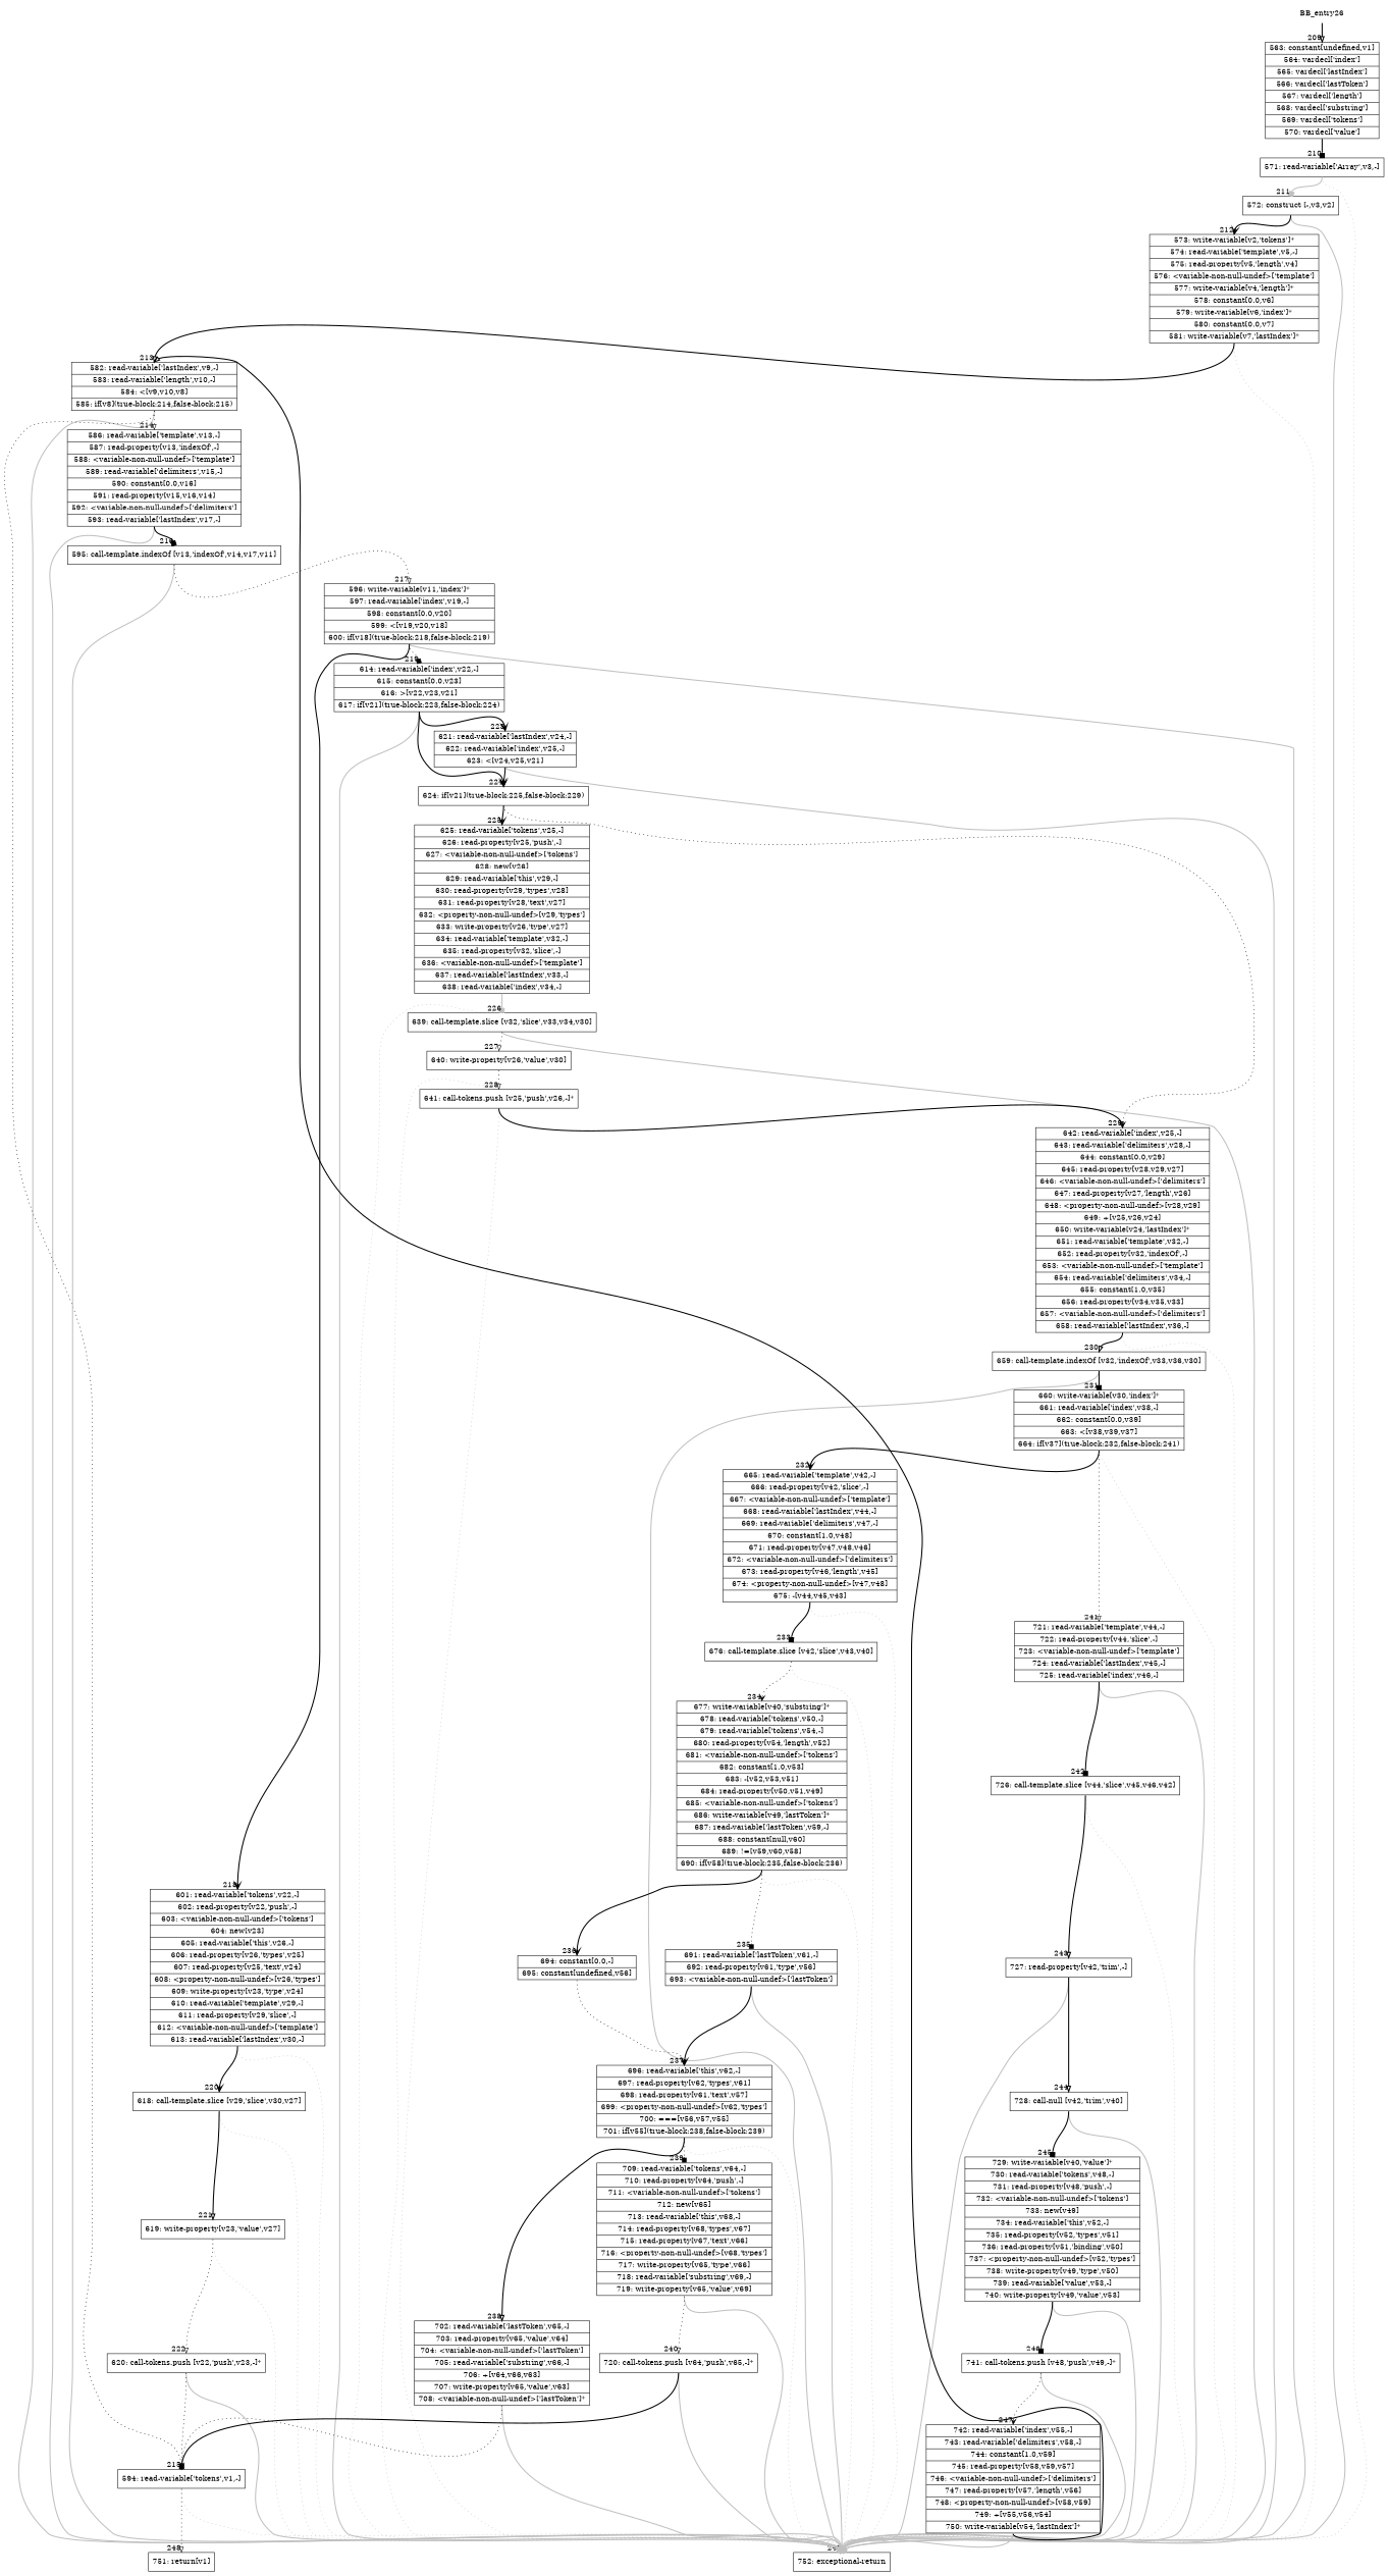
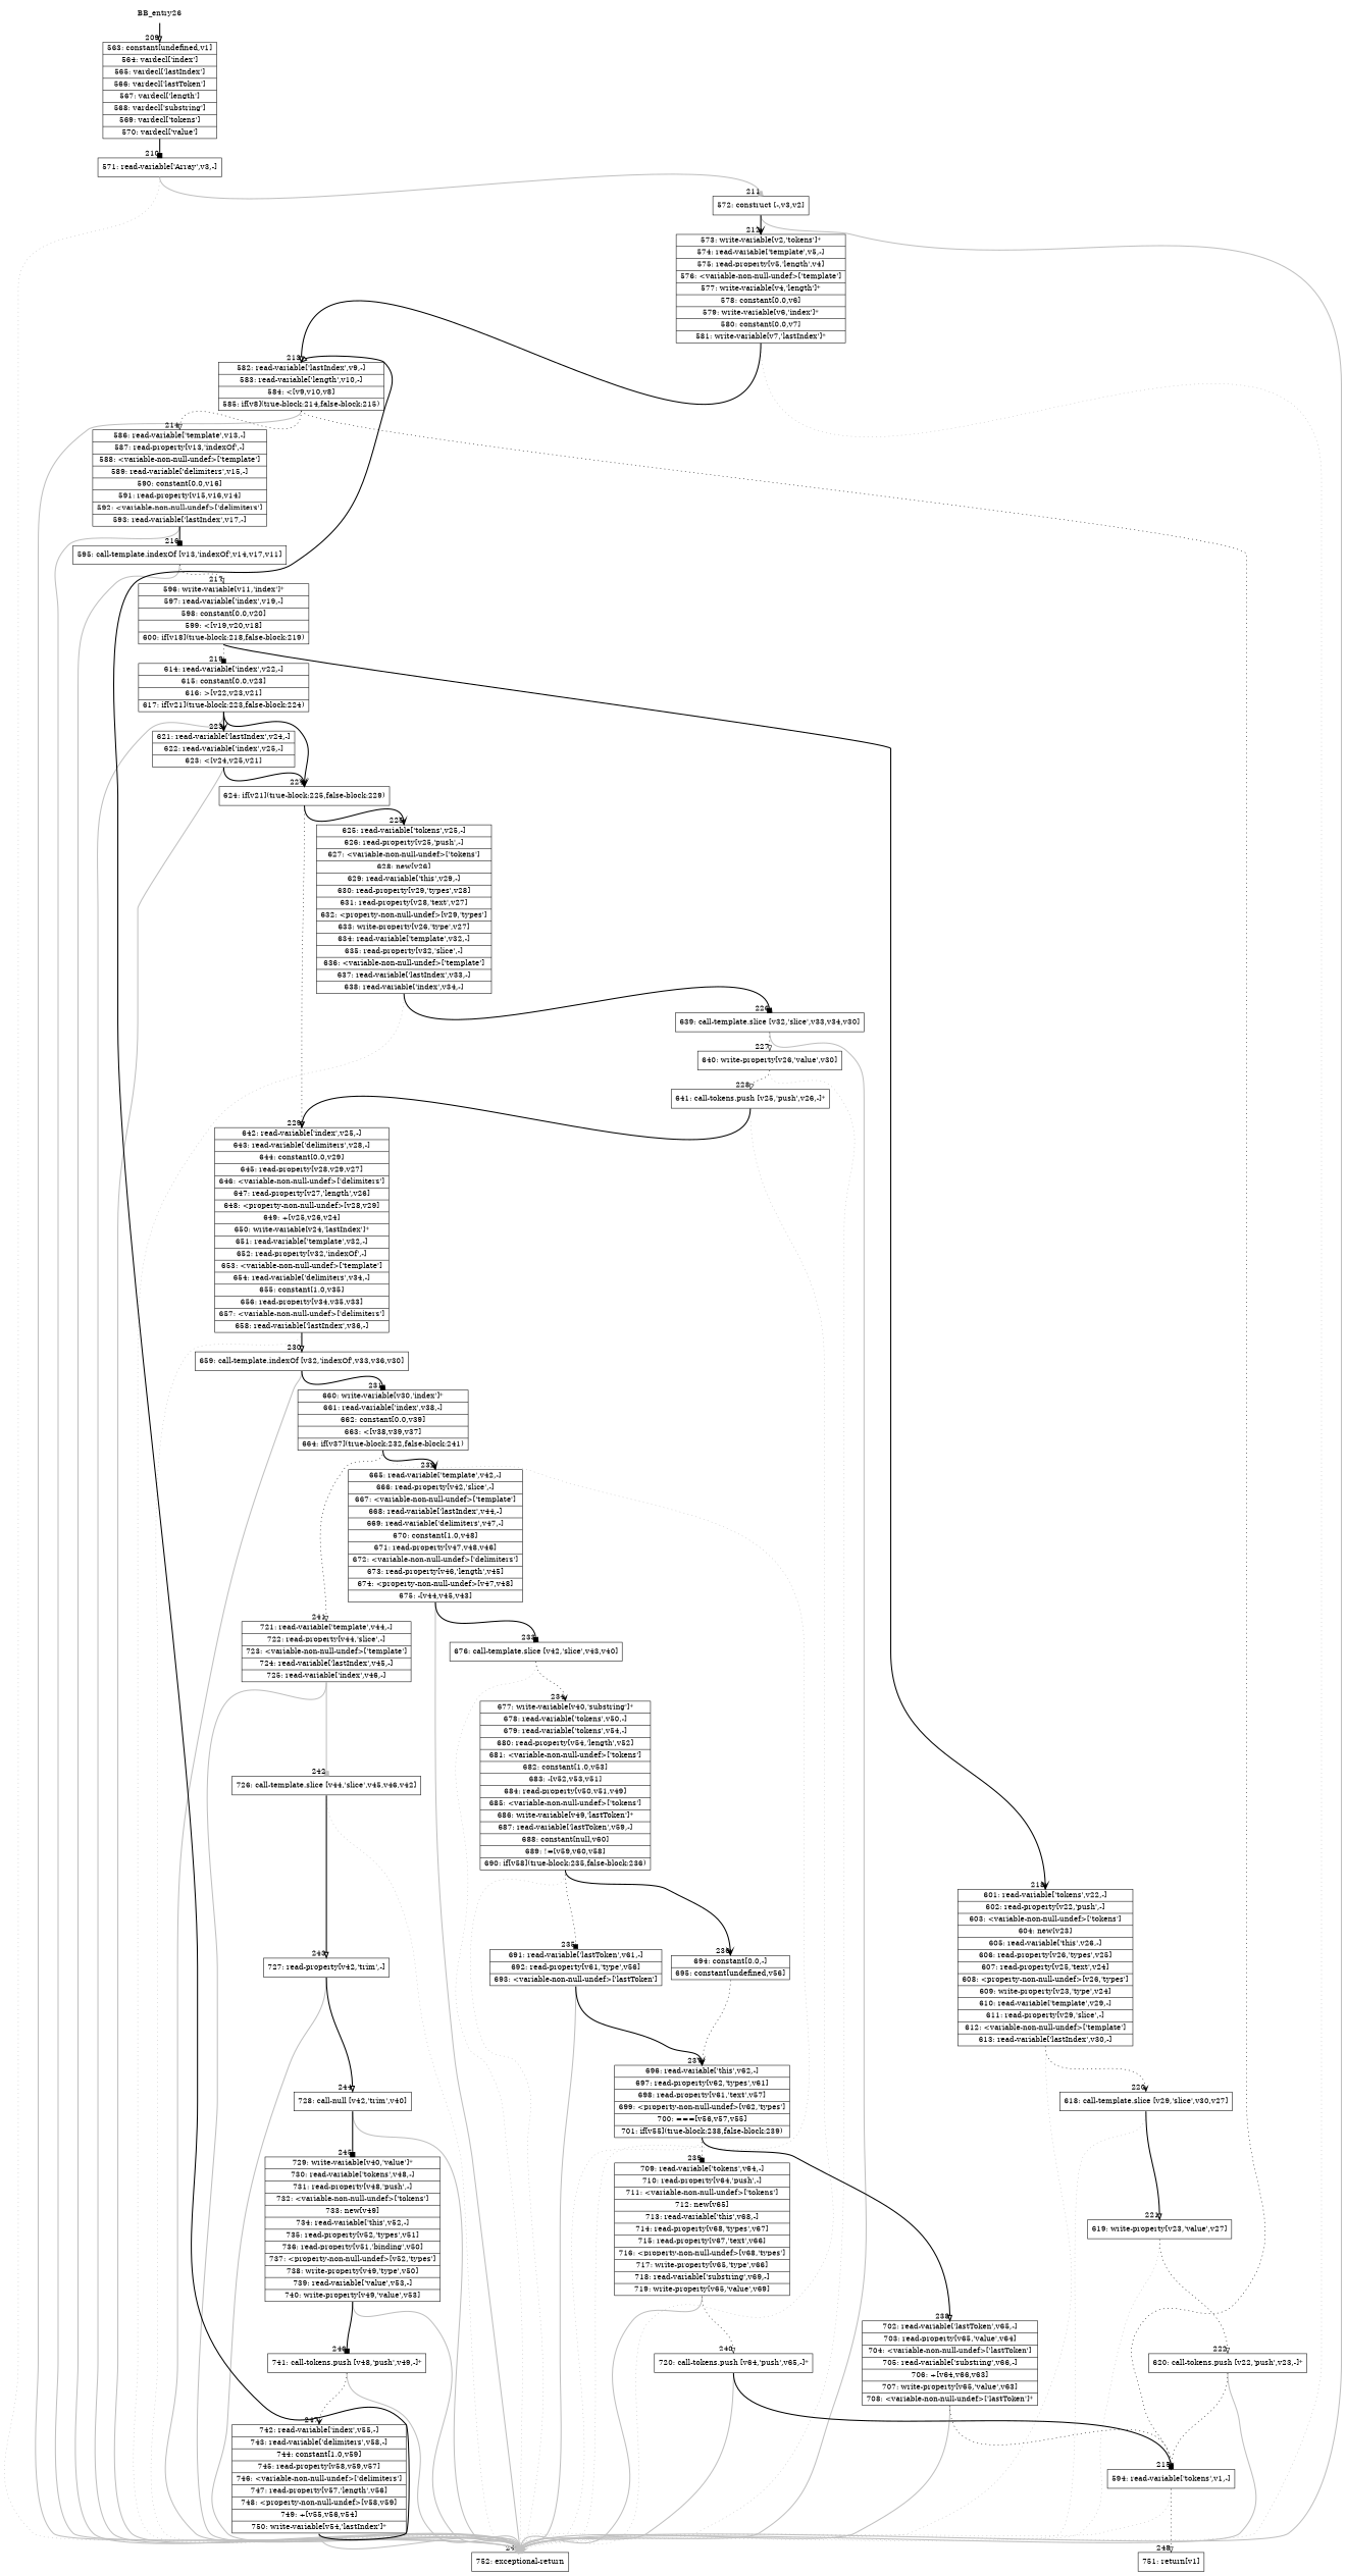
  digraph {
    rankdir=TD
    node [shape=record]
    edge [arrowhead=onormal headport=n style=bold tailport=s]
    BB_entry26 [shape=none]
    n2 [label="{563: constant[undefined,v1]|564: vardecl['index']|565: vardecl['lastIndex']|566: vardecl['lastToken']|567: vardecl['length']|568: vardecl['substring']|569: vardecl['tokens']|570: vardecl['value']}"]
    n3 [label="{571: read-variable['Array',v3,-]}"]
    n4 [label="{572: construct [-,v3,v2]}"]
    n5 [label="{752: exceptional-return}"]
    n6 [label="{573: write-variable[v2,'tokens']*|574: read-variable['template',v5,-]|575: read-property[v5,'length',v4]|576: \<variable-non-null-undef\>['template']|577: write-variable[v4,'length']*|578: constant[0.0,v6]|579: write-variable[v6,'index']*|580: constant[0.0,v7]|581: write-variable[v7,'lastIndex']*}"]
    n7 [label="{582: read-variable['lastIndex',v9,-]|583: read-variable['length',v10,-]|584: \<[v9,v10,v8]|585: if[v8](true-block:214,false-block:215)}"]
    n8 [label="{586: read-variable['template',v13,-]|587: read-property[v13,'indexOf',-]|588: \<variable-non-null-undef\>['template']|589: read-variable['delimiters',v15,-]|590: constant[0.0,v16]|591: read-property[v15,v16,v14]|592: \<variable-non-null-undef\>['delimiters']|593: read-variable['lastIndex',v17,-]}"]
    n9 [label="{594: read-variable['tokens',v1,-]}"]
    n10 [label="{595: call-template.indexOf [v13,'indexOf',v14,v17,v11]}"]
    n11 [label="{751: return[v1]}"]
    n12 [label="{596: write-variable[v11,'index']*|597: read-variable['index',v19,-]|598: constant[0.0,v20]|599: \<[v19,v20,v18]|600: if[v18](true-block:218,false-block:219)}"]
    n13 [label="{601: read-variable['tokens',v22,-]|602: read-property[v22,'push',-]|603: \<variable-non-null-undef\>['tokens']|604: new[v23]|605: read-variable['this',v26,-]|606: read-property[v26,'types',v25]|607: read-property[v25,'text',v24]|608: \<property-non-null-undef\>[v26,'types']|609: write-property[v23,'type',v24]|610: read-variable['template',v29,-]|611: read-property[v29,'slice',-]|612: \<variable-non-null-undef\>['template']|613: read-variable['lastIndex',v30,-]}"]
    n14 [label="{614: read-variable['index',v22,-]|615: constant[0.0,v23]|616: \>[v22,v23,v21]|617: if[v21](true-block:223,false-block:224)}"]
    n15 [label="{618: call-template.slice [v29,'slice',v30,v27]}"]
    n16 [label="{624: if[v21](true-block:225,false-block:229)}"]
    n17 [label="{621: read-variable['lastIndex',v24,-]|622: read-variable['index',v25,-]|623: \<[v24,v25,v21]}"]
    n18 [label="{619: write-property[v23,'value',v27]}"]
    n19 [label="{625: read-variable['tokens',v25,-]|626: read-property[v25,'push',-]|627: \<variable-non-null-undef\>['tokens']|628: new[v26]|629: read-variable['this',v29,-]|630: read-property[v29,'types',v28]|631: read-property[v28,'text',v27]|632: \<property-non-null-undef\>[v29,'types']|633: write-property[v26,'type',v27]|634: read-variable['template',v32,-]|635: read-property[v32,'slice',-]|636: \<variable-non-null-undef\>['template']|637: read-variable['lastIndex',v33,-]|638: read-variable['index',v34,-]}"]
    n20 [label="{642: read-variable['index',v25,-]|643: read-variable['delimiters',v28,-]|644: constant[0.0,v29]|645: read-property[v28,v29,v27]|646: \<variable-non-null-undef\>['delimiters']|647: read-property[v27,'length',v26]|648: \<property-non-null-undef\>[v28,v29]|649: +[v25,v26,v24]|650: write-variable[v24,'lastIndex']*|651: read-variable['template',v32,-]|652: read-property[v32,'indexOf',-]|653: \<variable-non-null-undef\>['template']|654: read-variable['delimiters',v34,-]|655: constant[1.0,v35]|656: read-property[v34,v35,v33]|657: \<variable-non-null-undef\>['delimiters']|658: read-variable['lastIndex',v36,-]}"]
    n21 [label="{620: call-tokens.push [v22,'push',v23,-]*}"]
    n22 [label="{639: call-template.slice [v32,'slice',v33,v34,v30]}"]
    n23 [label="{659: call-template.indexOf [v32,'indexOf',v33,v36,v30]}"]
    n24 [label="{640: write-property[v26,'value',v30]}"]
    n25 [label="{660: write-variable[v30,'index']*|661: read-variable['index',v38,-]|662: constant[0.0,v39]|663: \<[v38,v39,v37]|664: if[v37](true-block:232,false-block:241)}"]
    n26 [label="{641: call-tokens.push [v25,'push',v26,-]*}"]
    n27 [label="{665: read-variable['template',v42,-]|666: read-property[v42,'slice',-]|667: \<variable-non-null-undef\>['template']|668: read-variable['lastIndex',v44,-]|669: read-variable['delimiters',v47,-]|670: constant[1.0,v48]|671: read-property[v47,v48,v46]|672: \<variable-non-null-undef\>['delimiters']|673: read-property[v46,'length',v45]|674: \<property-non-null-undef\>[v47,v48]|675: -[v44,v45,v43]}"]
    n28 [label="{721: read-variable['template',v44,-]|722: read-property[v44,'slice',-]|723: \<variable-non-null-undef\>['template']|724: read-variable['lastIndex',v45,-]|725: read-variable['index',v46,-]}"]
    n29 [label="{676: call-template.slice [v42,'slice',v43,v40]}"]
    n30 [label="{726: call-template.slice [v44,'slice',v45,v46,v42]}"]
    n31 [label="{677: write-variable[v40,'substring']*|678: read-variable['tokens',v50,-]|679: read-variable['tokens',v54,-]|680: read-property[v54,'length',v52]|681: \<variable-non-null-undef\>['tokens']|682: constant[1.0,v53]|683: -[v52,v53,v51]|684: read-property[v50,v51,v49]|685: \<variable-non-null-undef\>['tokens']|686: write-variable[v49,'lastToken']*|687: read-variable['lastToken',v59,-]|688: constant[null,v60]|689: !=[v59,v60,v58]|690: if[v58](true-block:235,false-block:236)}"]
    n32 [label="{727: read-property[v42,'trim',-]}"]
    n33 [label="{691: read-variable['lastToken',v61,-]|692: read-property[v61,'type',v56]|693: \<variable-non-null-undef\>['lastToken']}"]
    n34 [label="{694: constant[0.0,-]|695: constant[undefined,v56]}"]
    n35 [label="{696: read-variable['this',v62,-]|697: read-property[v62,'types',v61]|698: read-property[v61,'text',v57]|699: \<property-non-null-undef\>[v62,'types']|700: ===[v56,v57,v55]|701: if[v55](true-block:238,false-block:239)}"]
    n36 [label="{702: read-variable['lastToken',v65,-]|703: read-property[v65,'value',v64]|704: \<variable-non-null-undef\>['lastToken']|705: read-variable['substring',v66,-]|706: +[v64,v66,v63]|707: write-property[v65,'value',v63]|708: \<variable-non-null-undef\>['lastToken']*}"]
    n37 [label="{709: read-variable['tokens',v64,-]|710: read-property[v64,'push',-]|711: \<variable-non-null-undef\>['tokens']|712: new[v65]|713: read-variable['this',v68,-]|714: read-property[v68,'types',v67]|715: read-property[v67,'text',v66]|716: \<property-non-null-undef\>[v68,'types']|717: write-property[v65,'type',v66]|718: read-variable['substring',v69,-]|719: write-property[v65,'value',v69]}"]
    n38 [label="{720: call-tokens.push [v64,'push',v65,-]*}"]
    n39 [label="{728: call-null [v42,'trim',v40]}"]
    n40 [label="{729: write-variable[v40,'value']*|730: read-variable['tokens',v48,-]|731: read-property[v48,'push',-]|732: \<variable-non-null-undef\>['tokens']|733: new[v49]|734: read-variable['this',v52,-]|735: read-property[v52,'types',v51]|736: read-property[v51,'binding',v50]|737: \<property-non-null-undef\>[v52,'types']|738: write-property[v49,'type',v50]|739: read-variable['value',v53,-]|740: write-property[v49,'value',v53]}"]
    n41 [label="{741: call-tokens.push [v48,'push',v49,-]*}"]
    n42 [label="{742: read-variable['index',v55,-]|743: read-variable['delimiters',v58,-]|744: constant[1.0,v59]|745: read-property[v58,v59,v57]|746: \<variable-non-null-undef\>['delimiters']|747: read-property[v57,'length',v56]|748: \<property-non-null-undef\>[v58,v59]|749: +[v55,v56,v54]|750: write-variable[v54,'lastIndex']*}"]
    BB_entry26 -> n2 [headlabel="    209"]
    n2 -> n3 [arrowhead=box headlabel="      210"]
    n3 -> n4 [arrowhead=box color=gray headlabel="      211"]
    n3 -> n5 [arrowhead=box color=gray headlabel="      249" style=dotted]
    n4 -> n5 [color=gray]
    n4 -> n6 [arrowhead=vee headlabel="      212"]
    n6 -> n5 [arrowhead=box color=gray style=dotted]
    n6 -> n7 [headlabel="      213"]
    n7 -> n5 [arrowhead=box color=gray]
    n7 -> n8 [headlabel="      214" style=dotted]
    n7 -> n9 [arrowhead=vee headlabel="      215" style=dotted]
    n8 -> n5 [arrowhead=vee color=gray]
    n8 -> n10 [arrowhead=box headlabel="      216"]
    n9 -> n5 [arrowhead=box color=gray style=dotted]
    n9 -> n11 [headlabel="      248" style=dotted]
    n10 -> n5 [arrowhead=vee color=gray]
    n10 -> n12 [headlabel="      217" style=dotted]
-   n12 -> n5 [color=gray]
    n12 -> n13 [arrowhead=vee headlabel="      218"]
    n12 -> n14 [arrowhead=box headlabel="      219" style=dotted]
    n13 -> n5 [color=gray style=dotted]
-   n13 -> n15 [arrowhead=vee headlabel="      220"]
+   n13 -> n15 [arrowhead=vee headlabel="      220" style=dotted]
    n14 -> n5 [arrowhead=box color=gray]
    n14 -> n16 [arrowhead=vee headlabel="      224"]
    n14 -> n17 [arrowhead=vee headlabel="      223"]
    n15 -> n5 [color=gray style=dotted]
    n15 -> n18 [headlabel="      221"]
    n16 -> n19 [arrowhead=vee headlabel="      225"]
    n16 -> n20 [arrowhead=vee headlabel="      229" style=dotted]
    n17 -> n5 [color=gray]
    n17 -> n16 [arrowhead=vee]
    n18 -> n5 [color=gray style=dotted]
    n18 -> n21 [headlabel="      222" style=dotted]
    n19 -> n5 [arrowhead=box color=gray style=dotted]
-   n19 -> n22 [arrowhead=box headlabel="      226" color=gray]
+   n19 -> n22 [arrowhead=box headlabel="      226"]
    n20 -> n5 [arrowhead=vee color=gray style=dotted]
    n20 -> n23 [headlabel="      230"]
    n21 -> n5 [arrowhead=vee color=gray]
    n21 -> n9 [arrowhead=box style=dotted]
    n22 -> n5 [color=gray]
    n22 -> n24 [headlabel="      227" style=dotted]
    n23 -> n5 [arrowhead=box color=gray]
    n23 -> n25 [arrowhead=box headlabel="      231"]
    n24 -> n5 [arrowhead=vee color=gray style=dotted]
    n24 -> n26 [headlabel="      228" style=dotted]
    n25 -> n5 [arrowhead=vee color=gray style=dotted]
    n25 -> n27 [arrowhead=vee headlabel="      232"]
    n25 -> n28 [headlabel="      241" style=dotted]
    n26 -> n5 [color=gray style=dotted]
    n26 -> n20
-   n27 -> n5 [color=gray style=dotted]
+   n27 -> n5 [color=gray]
    n27 -> n29 [arrowhead=box headlabel="      233"]
    n28 -> n5 [arrowhead=box color=gray]
-   n28 -> n30 [arrowhead=box headlabel="      242"]
+   n28 -> n30 [arrowhead=box headlabel="      242" color=gray]
    n29 -> n5 [arrowhead=box color=gray style=dotted]
    n29 -> n31 [arrowhead=vee headlabel="      234" style=dotted]
    n30 -> n5 [arrowhead=box color=gray style=dotted]
    n30 -> n32 [headlabel="      243"]
    n31 -> n5 [arrowhead=vee color=gray style=dotted]
    n31 -> n33 [arrowhead=box headlabel="      235" style=dotted]
    n31 -> n34 [arrowhead=vee headlabel="      236"]
    n32 -> n5 [arrowhead=vee color=gray]
    n32 -> n39 [headlabel="      244"]
    n33 -> n5 [arrowhead=vee color=gray]
    n33 -> n35 [arrowhead=vee headlabel="      237"]
    n34 -> n35 [arrowhead=vee style=dotted]
    n35 -> n5 [arrowhead=vee color=gray style=dotted]
    n35 -> n36 [headlabel="      238"]
    n35 -> n37 [arrowhead=box headlabel="      239" style=dotted]
    n36 -> n5 [arrowhead=box color=gray]
    n36 -> n9 [arrowhead=box style=dotted]
    n37 -> n5 [arrowhead=box color=gray]
    n37 -> n38 [headlabel="      240" style=dotted]
    n38 -> n5 [arrowhead=box color=gray]
    n38 -> n9
    n39 -> n5 [color=gray]
    n39 -> n40 [arrowhead=box headlabel="      245"]
    n40 -> n5 [arrowhead=vee color=gray]
    n40 -> n41 [arrowhead=box headlabel="      246"]
    n41 -> n5 [arrowhead=box color=gray]
    n41 -> n42 [arrowhead=vee headlabel="      247" style=dotted]
    n42 -> n5 [color=gray]
    n42 -> n7
  }
